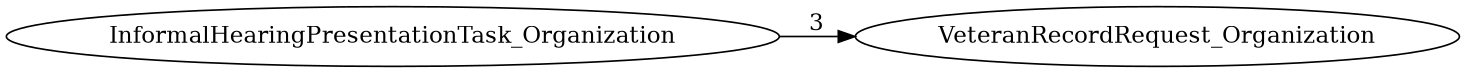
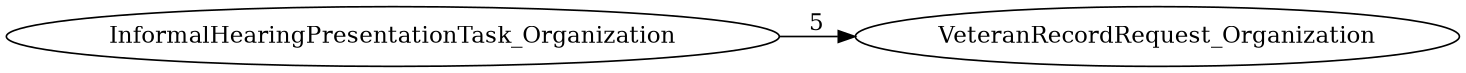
  digraph {
    rankdir=LR
    InformalHearingPresentationTask_Organization
    VeteranRecordRequest_Organization
-   InformalHearingPresentationTask_Organization -> VeteranRecordRequest_Organization [label=3]
+   InformalHearingPresentationTask_Organization -> VeteranRecordRequest_Organization [label=5]
  }
